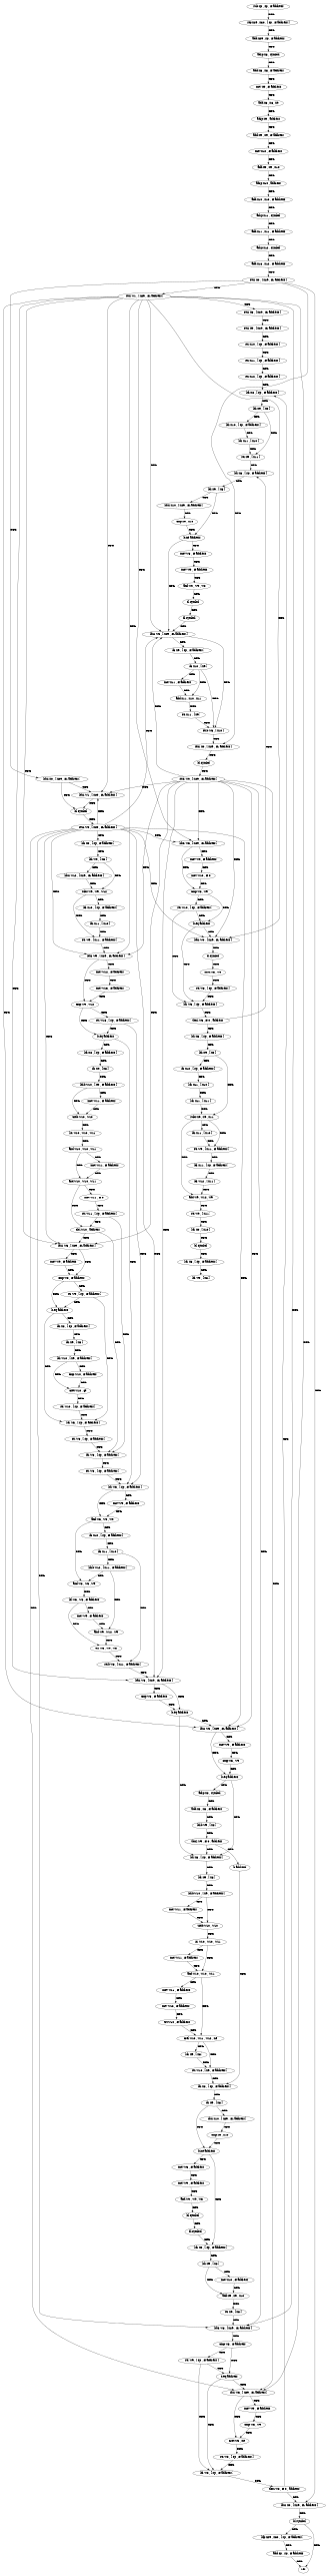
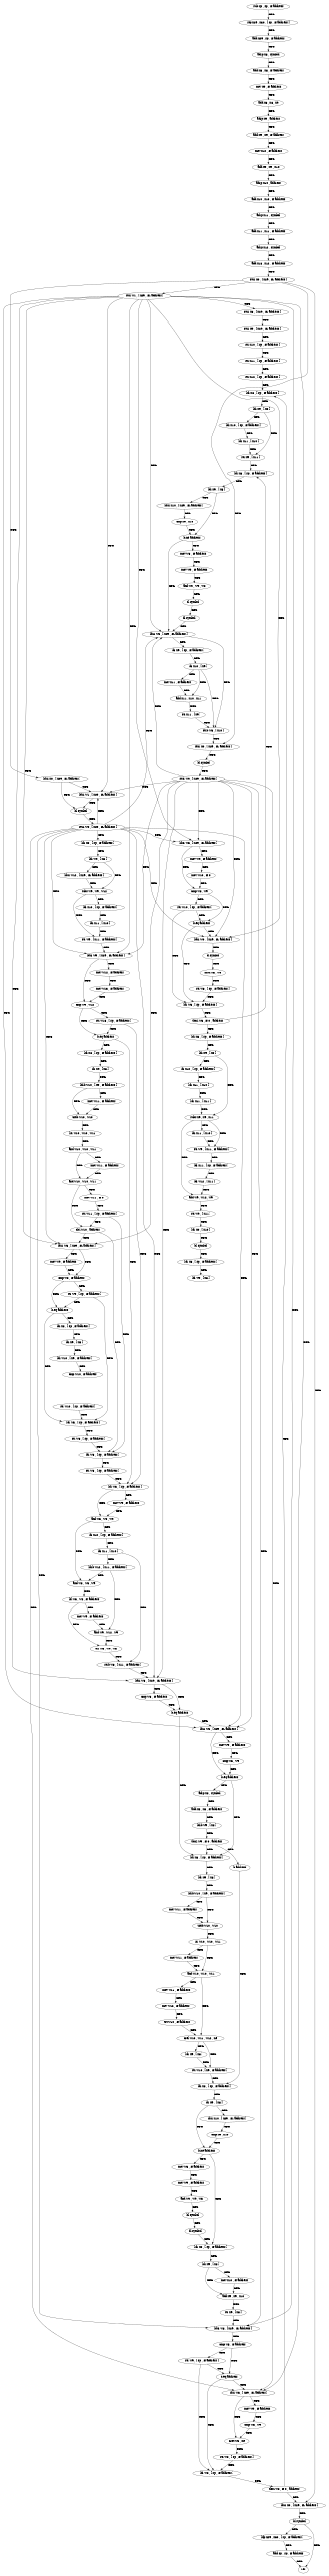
  digraph {
    n1 [label="sub sp , sp , # address"]
    n2 [label="stp x29 , x30 , [ sp , # address ]"]
    n3 [label="add x29 , sp , # address"]
    n4 [label="adrp x8 , symbol"]
    n5 [label="add x8 , x8 , # address"]
    n6 [label="mov x9 , # address"]
    n7 [label="add x8 , x8 , x9"]
    n8 [label="adrp x9 , address"]
    n9 [label="add x9 , x9 , # address"]
    n10 [label="mov x10 , # address"]
    n11 [label="add x9 , x9 , x10"]
    n12 [label="adrp x10 , address"]
    n13 [label="add x10 , x10 , # address"]
    n14 [label="adrp x11 , symbol"]
    n15 [label="add x11 , x11 , # address"]
    n16 [label="adrp x12 , symbol"]
    n17 [label="add x18 , x12 , # address"]
    n18 [label="stur x0 , [ x29 , #- address ]"]
    n19 [label="stur w1 , [ x29 , #- address ]"]
    n20 [label="ldur x0 , [ x29 , #- address ]"]
    n21 [label="ldur x0 , [ x29 , #- address ]"]
    n22 [label="ldur x0 , [ x29 , #- address ]"]
    n23 [label="stur x8 , [ x29 , #- address ]"]
    n24 [label="ldur w8 , [ x29 , #- address ]"]
    n25 [label="ldur w8 , [ x29 , #- address ]"]
    n26 [label="ldur w0 , [ x29 , #- address ]"]
    n27 [label="ldur w1 , [ x29 , #- address ]"]
    n28 [label="ldur w9 , [ x29 , #- address ]"]
    n29 [label="ldur w8 , [ x29 , #- address ]"]
    n30 [label="ldur w8 , [ x29 , #- address ]"]
    n31 [label="ldur w8 , [ x29 , #- address ]"]
    n32 [label="ldur w8 , [ x29 , #- address ]"]
    n33 [label="ldur w8 , [ x29 , #- address ]"]
    n34 [label="bl symbol"]
    n35 [label="bl symbol"]
    n36 [label="bl symbol"]
    n37 [label="stur x9 , [ x29 , #- address ]"]
    n38 [label="ldr x9 , [ sp , # address ]"]
    n39 [label="strb w8 , [ x10 ]"]
    n40 [label="mov w9 , # address"]
    n41 [label="cmp w8 , w9"]
    n42 [label="bl symbol"]
    n43 [label="mov w12 , # address"]
    n44 [label="cmp w9 , w12"]
    n45 [label="cmp w8 , # address"]
    n46 [label="b.eq address"]
    n47 [label="mov w9 , # address"]
    n48 [label="b.eq address"]
    n49 [label="mov w9 , # address"]
    n50 [label="cmp w8 , # address"]
    n51 [label="cmp w8 , # address"]
    n52 [label="mov w9 , # address"]
    n53 [label="cset w8 , ne"]
    n54 [label="str x10 , [ sp , # address ]"]
    n55 [label="str x11 , [ sp , # address ]"]
    n56 [label="str x12 , [ sp , # address ]"]
    n57 [label="ldr x8 , [ sp , # address ]"]
    n58 [label="ldr x9 , [ x8 ]"]
    n59 [label="ldr x10 , [ sp , # address ]"]
    n60 [label="str x9 , [ x11 ]"]
    n61 [label="ldr x10 , [ x9 ]"]
    n62 [label="mov x11 , # address"]
    n63 [label="add x11 , x10 , x11"]
    n64 [label="str x11 , [ x9 ]"]
    n65 [label="stur w0 , [ x29 , #- address ]"]
    n66 [label="mov w10 , # 0"]
    n67 [label="str w10 , [ sp , # address ]"]
    n68 [label="b.eq address"]
    n69 [label="ldr w8 , [ sp , # address ]"]
    n70 [label="tbnz w8 , # 0 , address"]
    n71 [label="ldr x8 , [ sp , # address ]"]
    n72 [label="ldr x8 , [ sp , # address ]"]
    n73 [label="mvn w8 , w0"]
    n74 [label="mov w8 , # address"]
    n75 [label="mov w9 , # address"]
    n76 [label="and w0 , w9 , w8"]
    n77 [label="bl symbol"]
    n78 [label="bl symbol"]
    n79 [label="ldr x9 , [ x8 ]"]
    n80 [label="ldr x9 , [ x8 ]"]
    n81 [label="ldur x10 , [ x29 , #- address ]"]
    n82 [label="b.ne address"]
    n83 [label="ldr x10 , [ sp , # address ]"]
    n84 [label="subs x9 , x9 , x11"]
    n85 [label="str w8 , [ sp , # address ]"]
    n86 [label="cmp x9 , x10"]
    n87 [label="ldr x11 , [ x10 ]"]
    n88 [label="ldr x11 , [ x10 ]"]
    n89 [label="str w9 , [ x11 , # address ]"]
    n90 [label="add w9 , w12 , w9"]
    n91 [label="ldr x11 , [ x11 ]"]
    n92 [label="ldr x11 , [ sp , # address ]"]
    n93 [label="str w9 , [ x11 ]"]
    n94 [label="ldr w12 , [ x11 ]"]
    n95 [label="ldr x0 , [ x10 ]"]
    n96 [label="bl symbol"]
    n97 [label="ldr x8 , [ sp , # address ]"]
    n98 [label="ldr w9 , [ x8 ]"]
    n99 [label="ldur w12 , [ x29 , #- address ]"]
    n100 [label="subs w9 , w9 , w12"]
    n101 [label="stur w0 , [ x29 , #- address ]"]
    n102 [label="ldr x8 , [ sp , # address ]"]
    n103 [label="ldr w9 , [ x8 ]"]
    n104 [label="ldr x10 , [ sp , # address ]"]
    n105 [label="str w9 , [ x11 , # address ]"]
    n106 [label="ldr x11 , [ x10 ]"]
    n107 [label="mov w13 , # address"]
    n108 [label="str w13 , [ sp , # address ]"]
    n109 [label="b.eq address"]
    n110 [label="ldr w8 , [ sp , # address ]"]
    n111 [label="ldr x8 , [ sp , # address ]"]
    n112 [label="mov w9 , # address"]
    n113 [label="and w8 , w8 , w9"]
    n114 [label="ldr x9 , [ x8 ]"]
    n115 [label="ldr x10 , [ sp , # address ]"]
    n116 [label="and w8 , w8 , w9"]
    n117 [label="ldrb w10 , [ x9 , # address ]"]
    n118 [label="ldr x11 , [ x10 ]"]
    n119 [label="lsl w8 , w8 , # address"]
    n120 [label="ldrb w12 , [ x11 , # address ]"]
    n121 [label="strb w8 , [ x11 , # address ]"]
    n122 [label="and w9 , w12 , w9"]
    n123 [label="orr w8 , w9 , w8"]
    n124 [label="mov w9 , # address"]
    n125 [label="ldr x8 , [ sp , # address ]"]
    n126 [label="ldr x9 , [ x8 ]"]
    n127 [label="ldrb w10 , [ x9 , # address ]"]
    n128 [label="cmp w8 , w9"]
    n129 [label="adrp x8 , symbol"]
    n130 [label="mov w11 , # address"]
    n131 [label="uxtb w10 , w10"]
    n132 [label="lsr w10 , w10 , w11"]
    n133 [label="and w10 , w10 , w11"]
    n134 [label="mov w11 , # address"]
    n135 [label="and w10 , w10 , w11"]
    n136 [label="mov w11 , # 0"]
    n137 [label="cbz w10 , address"]
    n138 [label="str w11 , [ sp , # address ]"]
    n139 [label="ldr w8 , [ sp , # address ]"]
    n140 [label="str w8 , [ sp , # address ]"]
    n141 [label="str w9 , [ sp , # address ]"]
    n142 [label="b.eq address"]
    n143 [label="mov w11 , # address"]
    n144 [label="uxtb w10 , w10"]
    n145 [label="lsr w10 , w10 , w11"]
    n146 [label="mov w11 , # address"]
    n147 [label="and w10 , w10 , w11"]
    n148 [label="mov w11 , # address"]
    n149 [label="csel w10 , w11 , w12 , ne"]
    n150 [label="mov w12 , # address"]
    n151 [label="ldr x9 , [ x8 ]"]
    n152 [label="str w10 , [ x9 , # address ]"]
    n153 [label="tst w10 , # address"]
    n154 [label="ldr x8 , [ sp , # address ]"]
    n155 [label="ldr x9 , [ x8 ]"]
    n156 [label="ldur x10 , [ x29 , #- address ]"]
    n157 [label="b.ne address"]
    n158 [label="add x8 , x8 , # address"]
    n159 [label="ldrb w9 , [ x8 ]"]
    n160 [label="ldr w8 , [ sp , # address ]"]
    n161 [label="ldr x8 , [ sp , # address ]"]
    n162 [label="str w8 , [ sp , # address ]"]
    n163 [label="ldr x9 , [ x8 ]"]
    n164 [label="ldr w10 , [ x9 , # address ]"]
    n165 [label="ldr x8 , [ sp , # address ]"]
    n166 [label="ldr x9 , [ x8 ]"]
    n167 [label="mov x10 , # address"]
    n168 [label="add x9 , x9 , x10"]
    n169 [label="str x9 , [ x8 ]"]
    n170 [label="str w9 , [ sp , # address ]"]
    n171 [label="b.eq address"]
    n172 [label="ldr w8 , [ sp , # address ]"]
    n173 [label="tbnz w8 , # 0 , address"]
    n174 [label="cmp w8 , w9"]
    n175 [label="str w8 , [ sp , # address ]"]
    n176 [label="mov w8 , # address"]
    n177 [label="mov w9 , # address"]
    n178 [label="and w0 , w9 , w8"]
    n179 [label="bl symbol"]
    n180 [label="bl symbol"]
    n181 [label="tbnz w9 , # 0 , address"]
    n182 [label="b address"]
    n183 [label="cmp w10 , # address"]
-   n184 [label="cset w10 , gt"]
    n185 [label="str w10 , [ sp , # address ]"]
    n186 [label="ldp x29 , x30 , [ sp , # address ]"]
    n187 [label=ret]
    n188 [label="ldr x11 , [ x10 ]"]
    n189 [label="add sp , sp , # address"]
    n190 [label="cmp x9 , x10"]
-   n1 -> n2 [label=DFG]
+   n1 -> n2 [label=CFG]
    n2 -> n3 [label=CFG]
    n3 -> n4 [label=CFG]
    n4 -> n5 [label=CFG]
    n5 -> n6 [label=CFG]
    n6 -> n7 [label=CFG]
    n7 -> n8 [label=CFG]
    n8 -> n9 [label=CFG]
    n9 -> n10 [label=CFG]
    n10 -> n11 [label=CFG]
    n11 -> n12 [label=CFG]
    n12 -> n13 [label=CFG]
    n13 -> n14 [label=CFG]
    n14 -> n15 [label=CFG]
    n15 -> n16 [label=CFG]
    n16 -> n17 [label=CFG]
    n17 -> n18 [label=CFG]
    n18 -> n19 [label=CFG]
    n18 -> n20 [label=DFG]
    n18 -> n21 [label=DFG]
    n18 -> n22 [label=DFG]
    n19 -> n23 [label=CFG]
    n19 -> n24 [label=DFG]
    n19 -> n25 [label=DFG]
    n19 -> n26 [label=DFG]
    n19 -> n27 [label=DFG]
    n19 -> n28 [label=DFG]
    n19 -> n29 [label=DFG]
    n19 -> n30 [label=DFG]
    n19 -> n31 [label=DFG]
    n19 -> n32 [label=DFG]
    n19 -> n33 [label=DFG]
    n20 -> n34 [label=DFG]
    n21 -> n27 [label=CFG]
    n21 -> n35 [label=DFG]
    n22 -> n36 [label=DFG]
    n23 -> n37 [label=CFG]
    n24 -> n38 [label=CFG]
    n24 -> n39 [label=DFG]
    n25 -> n40 [label=CFG]
    n25 -> n41 [label=DFG]
    n26 -> n42 [label=DFG]
    n27 -> n35 [label=DFG]
    n28 -> n43 [label=CFG]
    n28 -> n44 [label=DFG]
    n29 -> n45 [label=CFG]
    n29 -> n46 [label=DFG]
    n30 -> n47 [label=CFG]
    n30 -> n48 [label=DFG]
    n31 -> n49 [label=CFG]
    n31 -> n50 [label=DFG]
    n32 -> n51 [label=DFG]
    n33 -> n52 [label=CFG]
    n33 -> n53 [label=DFG]
    n34 -> n65 [label=DFG]
    n35 -> n101 [label=DFG]
    n36 -> n186 [label=CFG]
    n36 -> n187 [label=DFG]
    n37 -> n54 [label=CFG]
    n38 -> n61 [label=CFG]
    n39 -> n20 [label=CFG]
    n40 -> n66 [label=CFG]
    n41 -> n67 [label=CFG]
    n41 -> n68 [label=DFG]
    n42 -> n73 [label=DFG]
    n43 -> n107 [label=CFG]
    n44 -> n108 [label=CFG]
    n44 -> n109 [label=DFG]
    n45 -> n46 [label=CFG]
    n46 -> n30 [label=CFG]
    n46 -> n125 [label=CFG]
    n47 -> n128 [label=CFG]
    n48 -> n125 [label=CFG]
    n48 -> n129 [label=CFG]
    n49 -> n50 [label=CFG]
    n50 -> n141 [label=CFG]
    n50 -> n142 [label=DFG]
    n51 -> n170 [label=CFG]
    n51 -> n171 [label=DFG]
    n52 -> n174 [label=CFG]
    n53 -> n175 [label=DFG]
    n54 -> n55 [label=CFG]
    n55 -> n56 [label=CFG]
    n56 -> n57 [label=CFG]
    n57 -> n58 [label=CFG]
    n58 -> n59 [label=CFG]
    n58 -> n60 [label=DFG]
    n59 -> n188 [label=CFG]
    n60 -> n71 [label=CFG]
    n61 -> n39 [label=DFG]
    n61 -> n62 [label=CFG]
    n61 -> n63 [label=DFG]
    n62 -> n63 [label=CFG]
    n63 -> n64 [label=DFG]
    n64 -> n39 [label=CFG]
    n65 -> n24 [label=DFG]
    n65 -> n25 [label=DFG]
    n65 -> n26 [label=DFG]
    n65 -> n27 [label=DFG]
    n65 -> n28 [label=DFG]
    n65 -> n29 [label=DFG]
    n65 -> n30 [label=DFG]
    n65 -> n31 [label=DFG]
    n65 -> n32 [label=DFG]
    n65 -> n33 [label=DFG]
    n66 -> n41 [label=CFG]
    n67 -> n68 [label=CFG]
    n67 -> n69 [label=DFG]
    n68 -> n26 [label=CFG]
    n68 -> n69 [label=CFG]
    n69 -> n70 [label=DFG]
    n70 -> n71 [label=CFG]
    n70 -> n72 [label=CFG]
    n71 -> n79 [label=CFG]
    n72 -> n80 [label=CFG]
    n73 -> n85 [label=DFG]
    n74 -> n75 [label=CFG]
    n75 -> n76 [label=CFG]
    n76 -> n77 [label=CFG]
    n77 -> n78 [label=CFG]
    n78 -> n24 [label=CFG]
    n79 -> n81 [label=CFG]
    n79 -> n82 [label=DFG]
    n80 -> n83 [label=CFG]
    n80 -> n84 [label=DFG]
    n81 -> n86 [label=CFG]
    n82 -> n24 [label=CFG]
    n82 -> n74 [label=CFG]
    n83 -> n87 [label=CFG]
    n84 -> n88 [label=CFG]
    n84 -> n89 [label=DFG]
    n84 -> n90 [label=DFG]
    n85 -> n69 [label=DFG]
    n86 -> n82 [label=CFG]
    n87 -> n91 [label=DFG]
    n88 -> n89 [label=DFG]
    n89 -> n92 [label=CFG]
    n90 -> n93 [label=DFG]
    n91 -> n84 [label=DFG]
    n92 -> n94 [label=CFG]
    n93 -> n95 [label=CFG]
    n94 -> n90 [label=DFG]
    n95 -> n96 [label=DFG]
    n96 -> n97 [label=CFG]
    n97 -> n98 [label=CFG]
    n99 -> n100 [label=DFG]
    n100 -> n104 [label=CFG]
    n100 -> n105 [label=DFG]
    n101 -> n24 [label=DFG]
    n101 -> n25 [label=DFG]
    n101 -> n26 [label=DFG]
    n101 -> n27 [label=DFG]
    n101 -> n28 [label=DFG]
    n101 -> n29 [label=DFG]
    n101 -> n30 [label=DFG]
    n101 -> n31 [label=DFG]
    n101 -> n32 [label=DFG]
    n101 -> n33 [label=DFG]
    n101 -> n102 [label=CFG]
    n102 -> n103 [label=CFG]
    n103 -> n99 [label=CFG]
    n103 -> n100 [label=DFG]
    n104 -> n106 [label=CFG]
    n105 -> n28 [label=CFG]
    n106 -> n105 [label=DFG]
    n107 -> n44 [label=CFG]
    n108 -> n109 [label=CFG]
    n108 -> n110 [label=DFG]
    n109 -> n110 [label=CFG]
    n109 -> n111 [label=CFG]
    n110 -> n112 [label=CFG]
    n110 -> n113 [label=DFG]
    n111 -> n114 [label=CFG]
    n112 -> n113 [label=CFG]
    n113 -> n115 [label=CFG]
    n113 -> n116 [label=DFG]
    n114 -> n117 [label=DFG]
    n115 -> n118 [label=CFG]
    n116 -> n119 [label=DFG]
    n117 -> n130 [label=CFG]
    n117 -> n131 [label=DFG]
    n118 -> n120 [label=DFG]
    n118 -> n121 [label=DFG]
    n119 -> n123 [label=DFG]
    n119 -> n124 [label=CFG]
    n120 -> n116 [label=CFG]
    n120 -> n122 [label=DFG]
    n121 -> n29 [label=CFG]
    n122 -> n123 [label=DFG]
    n123 -> n121 [label=DFG]
    n124 -> n122 [label=CFG]
    n125 -> n126 [label=CFG]
    n126 -> n127 [label=DFG]
    n127 -> n143 [label=CFG]
    n127 -> n144 [label=DFG]
    n128 -> n48 [label=CFG]
    n129 -> n158 [label=CFG]
    n130 -> n131 [label=CFG]
    n131 -> n132 [label=DFG]
    n132 -> n133 [label=DFG]
    n133 -> n134 [label=CFG]
    n133 -> n135 [label=DFG]
    n134 -> n135 [label=CFG]
    n135 -> n136 [label=CFG]
    n135 -> n137 [label=DFG]
    n136 -> n138 [label=CFG]
    n137 -> n31 [label=CFG]
    n137 -> n139 [label=CFG]
    n138 -> n137 [label=CFG]
    n138 -> n139 [label=DFG]
    n139 -> n140 [label=DFG]
    n140 -> n110 [label=DFG]
    n141 -> n142 [label=CFG]
    n141 -> n160 [label=DFG]
    n142 -> n160 [label=CFG]
    n142 -> n161 [label=CFG]
    n143 -> n144 [label=CFG]
    n144 -> n145 [label=DFG]
    n145 -> n146 [label=CFG]
    n145 -> n147 [label=DFG]
    n146 -> n147 [label=CFG]
    n147 -> n148 [label=CFG]
    n147 -> n149 [label=DFG]
    n148 -> n150 [label=CFG]
    n149 -> n151 [label=CFG]
    n149 -> n152 [label=DFG]
    n150 -> n153 [label=CFG]
    n151 -> n152 [label=DFG]
    n152 -> n154 [label=CFG]
    n153 -> n149 [label=CFG]
    n154 -> n155 [label=CFG]
    n155 -> n156 [label=CFG]
    n155 -> n157 [label=DFG]
    n156 -> n190 [label=CFG]
    n157 -> n165 [label=CFG]
    n157 -> n176 [label=CFG]
    n158 -> n159 [label=CFG]
    n159 -> n181 [label=DFG]
    n160 -> n162 [label=DFG]
    n161 -> n163 [label=CFG]
    n162 -> n139 [label=DFG]
    n163 -> n164 [label=DFG]
    n164 -> n183 [label=CFG]
-   n164 -> n184 [label=DFG]
    n165 -> n166 [label=CFG]
    n166 -> n167 [label=CFG]
    n166 -> n168 [label=DFG]
    n167 -> n168 [label=CFG]
    n168 -> n169 [label=DFG]
    n169 -> n32 [label=CFG]
    n170 -> n171 [label=CFG]
    n170 -> n172 [label=DFG]
    n171 -> n33 [label=CFG]
    n171 -> n172 [label=CFG]
    n172 -> n173 [label=DFG]
    n173 -> n22 [label=CFG]
    n173 -> n57 [label=CFG]
    n174 -> n53 [label=CFG]
    n175 -> n172 [label=DFG]
    n176 -> n177 [label=CFG]
    n177 -> n178 [label=CFG]
    n178 -> n179 [label=CFG]
    n179 -> n180 [label=CFG]
    n180 -> n165 [label=CFG]
    n181 -> n125 [label=CFG]
    n181 -> n182 [label=CFG]
    n182 -> n154 [label=CFG]
-   n183 -> n184 [label=CFG]
-   n184 -> n185 [label=DFG]
    n185 -> n160 [label=DFG]
    n186 -> n189 [label=CFG]
    n188 -> n60 [label=DFG]
    n189 -> n187 [label=CFG]
    n190 -> n157 [label=CFG]
  }
